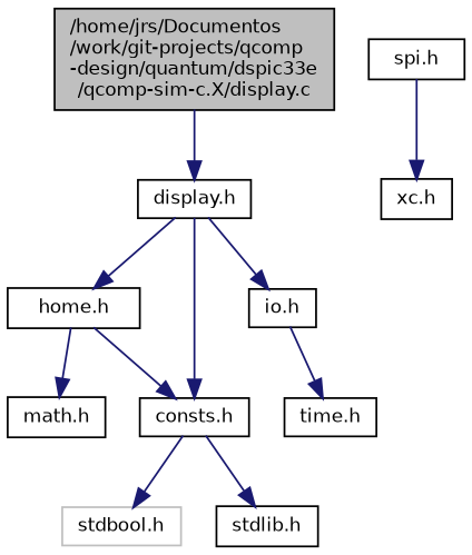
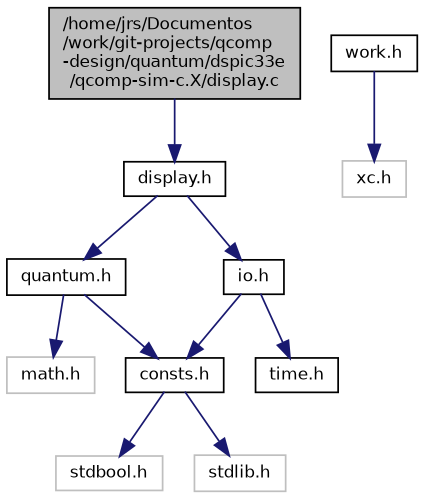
  digraph {
    node [color=black fillcolor=white fontname=Helvetica fontsize=10 shape=record style=filled]
    edge [color=midnightblue fontname=Helvetica fontsize=10 labelfontname=Helvetica labelfontsize=10 style=solid]
    n1 [fillcolor=grey75 fontcolor=black height=0.2 label="/home/jrs/Documentos\l/work/git-projects/qcomp\l-design/quantum/dspic33e\l/qcomp-sim-c.X/display.c" width=0.4]
    n2 [height=0.2 label="display.h" width=0.4]
-   n3 [height=0.2 label="home.h" width=0.4]
+   n3 [height=0.2 label="quantum.h" width=0.4]
    n4 [height=0.2 label="io.h" width=0.4]
-   n5 [height=0.2 label="math.h" width=0.4]
+   n5 [color=grey75 height=0.2 label="math.h" width=0.4]
    n6 [height=0.2 label="consts.h" width=0.4]
    n7 [height=0.2 label="time.h" width=0.4]
    n8 [color=grey75 height=0.2 label="stdbool.h" width=0.4]
-   n9 [height=0.2 label="stdlib.h" width=0.4]
-   n10 [height=0.2 label="spi.h" width=0.4]
-   n11 [height=0.2 label="xc.h" width=0.4]
+   n9 [color=grey75 height=0.2 label="stdlib.h" width=0.4]
+   n10 [height=0.2 label="work.h" width=0.4]
+   n11 [color=grey75 height=0.2 label="xc.h" width=0.4]
    n1 -> n2
    n2 -> n3
    n2 -> n4
    n3 -> n5
    n3 -> n6
-   n2 -> n6
+   n4 -> n6
    n4 -> n7
    n6 -> n8
    n6 -> n9
    n10 -> n11
  }
